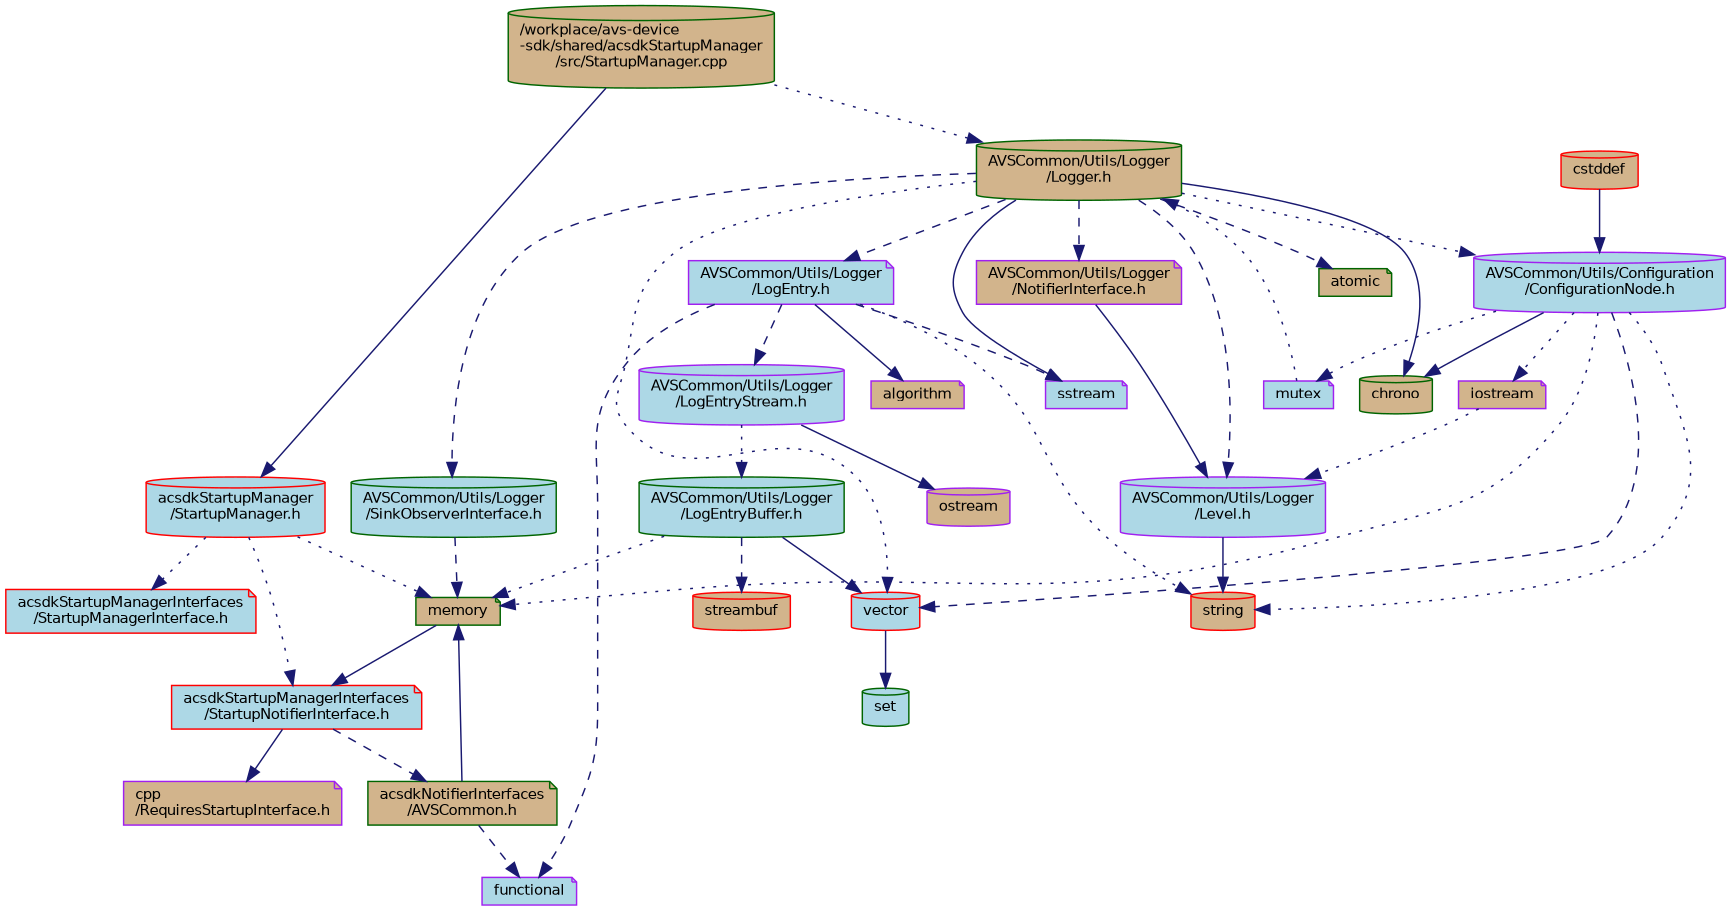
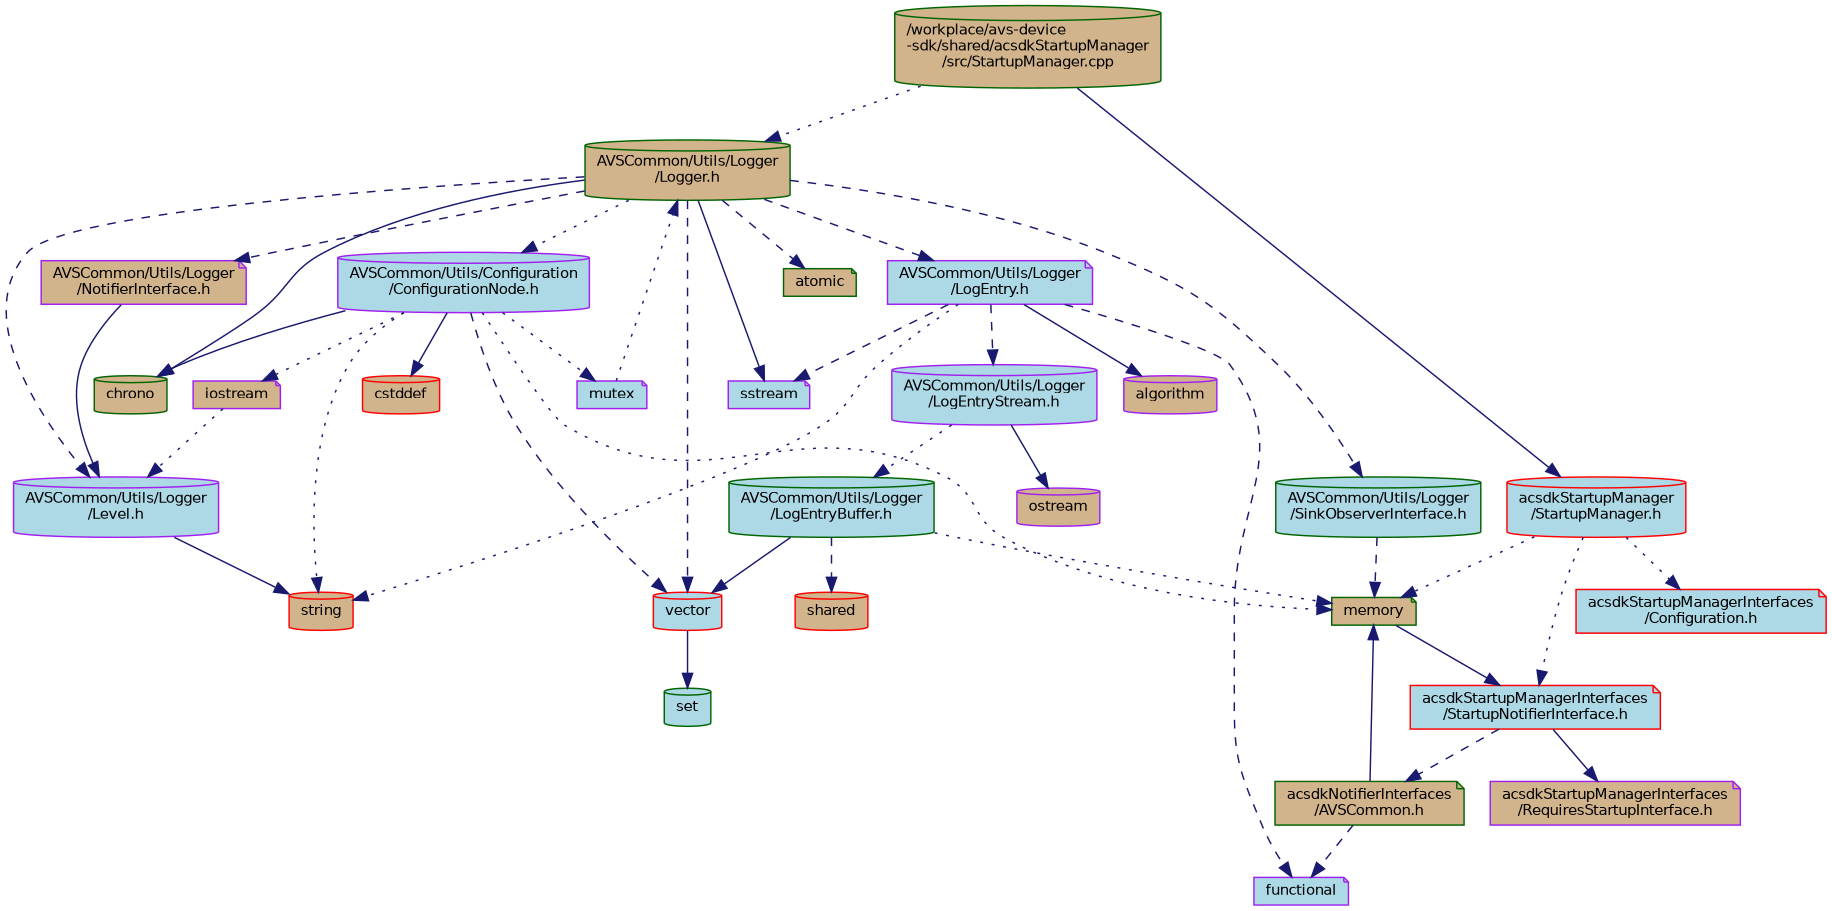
  digraph {
    node [color=purple fillcolor=tan fontname=Helvetica fontsize=10 shape=cylinder style=filled]
    edge [color=midnightblue fontname=Helvetica fontsize=10 labelfontname=Helvetica labelfontsize=10 style=dotted]
    n1 [color=darkgreen fontcolor=black height=0.2 label="/workplace/avs-device\l-sdk/shared/acsdkStartupManager\l/src/StartupManager.cpp" width=0.4]
    n2 [color=darkgreen height=0.2 label="AVSCommon/Utils/Logger\l/Logger.h" width=0.4]
    n3 [color=red fillcolor=lightblue height=0.2 label="acsdkStartupManager\l/StartupManager.h" width=0.4]
    n4 [color=darkgreen height=0.2 label=atomic shape=note width=0.4]
    n5 [color=darkgreen height=0.2 label=chrono width=0.4]
    n6 [fillcolor=lightblue height=0.2 label=sstream shape=note width=0.4]
    n7 [color=red fillcolor=lightblue height=0.2 label=vector width=0.4]
    n8 [fillcolor=lightblue height=0.2 label="AVSCommon/Utils/Configuration\l/ConfigurationNode.h" width=0.4]
    n9 [fillcolor=lightblue height=0.2 label="AVSCommon/Utils/Logger\l/Level.h" width=0.4]
    n10 [fillcolor=lightblue height=0.2 label="AVSCommon/Utils/Logger\l/LogEntry.h" shape=note width=0.4]
    n11 [height=0.2 label="AVSCommon/Utils/Logger\l/NotifierInterface.h" shape=note width=0.4]
    n12 [color=darkgreen fillcolor=lightblue height=0.2 label="AVSCommon/Utils/Logger\l/SinkObserverInterface.h" width=0.4]
    n13 [color=darkgreen height=0.2 label=memory shape=note width=0.4]
-   n14 [color=red fillcolor=lightblue height=0.2 label="acsdkStartupManagerInterfaces\l/StartupManagerInterface.h" shape=note width=0.4]
+   n14 [color=red fillcolor=lightblue height=0.2 label="acsdkStartupManagerInterfaces\l/Configuration.h" shape=note width=0.4]
    n15 [color=red fillcolor=lightblue height=0.2 label="acsdkStartupManagerInterfaces\l/StartupNotifierInterface.h" shape=note width=0.4]
    n16 [fillcolor=lightblue height=0.2 label=mutex shape=note width=0.4]
    n17 [color=darkgreen fillcolor=lightblue height=0.2 label=set width=0.4]
    n18 [color=red height=0.2 label=cstddef width=0.4]
    n19 [height=0.2 label=iostream shape=note width=0.4]
    n20 [color=red height=0.2 label=string width=0.4]
-   n21 [height=0.2 label=algorithm shape=note width=0.4]
+   n21 [height=0.2 label=algorithm width=0.4]
    n22 [fillcolor=lightblue height=0.2 label=functional shape=note width=0.4]
    n23 [fillcolor=lightblue height=0.2 label="AVSCommon/Utils/Logger\l/LogEntryStream.h" width=0.4]
    n24 [height=0.2 label=ostream width=0.4]
    n25 [color=darkgreen fillcolor=lightblue height=0.2 label="AVSCommon/Utils/Logger\l/LogEntryBuffer.h" width=0.4]
-   n26 [color=red height=0.2 label=streambuf width=0.4]
+   n26 [color=red height=0.2 label=shared width=0.4]
    n27 [color=darkgreen height=0.2 label="acsdkNotifierInterfaces\l/AVSCommon.h" shape=note width=0.4]
-   n28 [height=0.2 label="cpp\l/RequiresStartupInterface.h" shape=note width=0.4]
+   n28 [height=0.2 label="acsdkStartupManagerInterfaces\l/RequiresStartupInterface.h" shape=note width=0.4]
    n1 -> n2
    n1 -> n3 [style=solid]
    n2 -> n4 [style=dashed]
    n2 -> n5 [style=solid]
    n2 -> n6 [style=solid]
-   n2 -> n7
+   n2 -> n7 [style=dashed]
    n2 -> n8
    n2 -> n9 [style=dashed]
    n2 -> n10 [style=dashed]
    n2 -> n11 [style=dashed]
    n2 -> n12 [style=dashed]
    n3 -> n13
    n3 -> n14
    n3 -> n15
    n7 -> n17 [style=solid]
    n8 -> n5 [style=solid]
    n8 -> n7 [style=dashed]
    n8 -> n13
    n8 -> n16
-   n18 -> n8 [style=solid]
+   n8 -> n18 [style=solid]
    n8 -> n19
    n8 -> n20
    n9 -> n20 [style=solid]
    n10 -> n6 [style=dashed]
    n10 -> n20
    n10 -> n21 [style=solid]
    n10 -> n22 [style=dashed]
    n10 -> n23 [style=dashed]
    n11 -> n9 [style=solid]
    n12 -> n13 [style=dashed]
    n13 -> n15 [style=solid]
    n15 -> n27 [style=dashed]
    n15 -> n28 [style=solid]
    n16 -> n2
    n19 -> n9
    n23 -> n24 [style=solid]
    n23 -> n25
    n25 -> n7 [style=solid]
    n25 -> n13
    n25 -> n26 [style=dashed]
    n27 -> n13 [style=solid]
    n27 -> n22 [style=dashed]
  }
